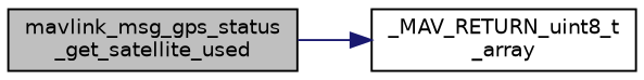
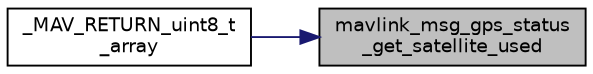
  digraph {
    rankdir=LR
    node [color=black fontname=Helvetica fontsize=10 shape=record style=filled]
    n1 [fillcolor=grey75 fontcolor=black height=0.2 label="mavlink_msg_gps_status\l_get_satellite_used" width=0.4]
    n2 [fillcolor=white height=0.2 label="_MAV_RETURN_uint8_t\l_array" width=0.4]
-   n1 -> n2 [color=midnightblue fontname=Helvetica fontsize=10 labelfontname=Helvetica labelfontsize=10 style=solid]
+   n2 -> n1 [color=midnightblue fontname=Helvetica fontsize=10 labelfontname=Helvetica labelfontsize=10 style=solid]
  }
